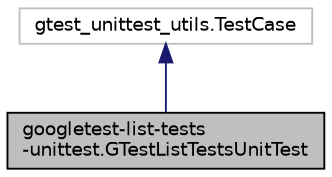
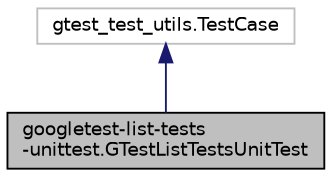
  digraph {
    node [fontname=Helvetica fontsize=10 shape=record style=filled]
    n1 [color=black fillcolor=grey75 fontcolor=black height=0.2 label="googletest-list-tests\l-unittest.GTestListTestsUnitTest" width=0.4]
-   n2 [color=grey75 fillcolor=white height=0.2 label="gtest_unittest_utils.TestCase" width=0.4]
+   n2 [color=grey75 fillcolor=white height=0.2 label="gtest_test_utils.TestCase" width=0.4]
    n2 -> n1 [color=midnightblue dir=back fontname=Helvetica fontsize=10 labelfontname=Helvetica labelfontsize=10 style=solid]
  }
